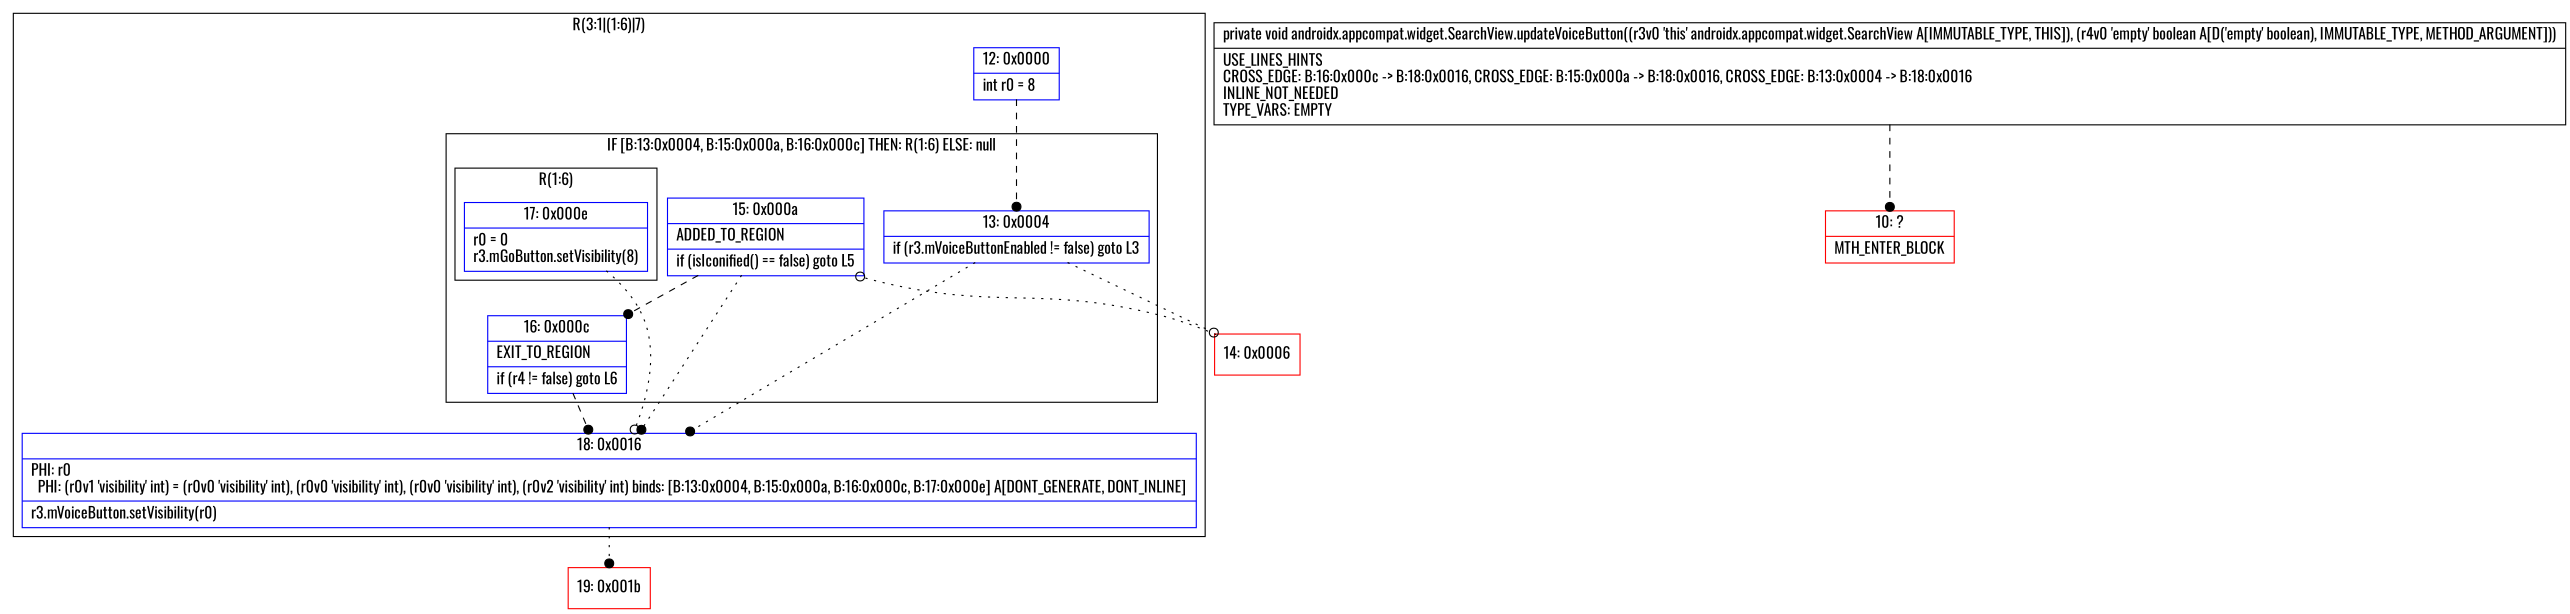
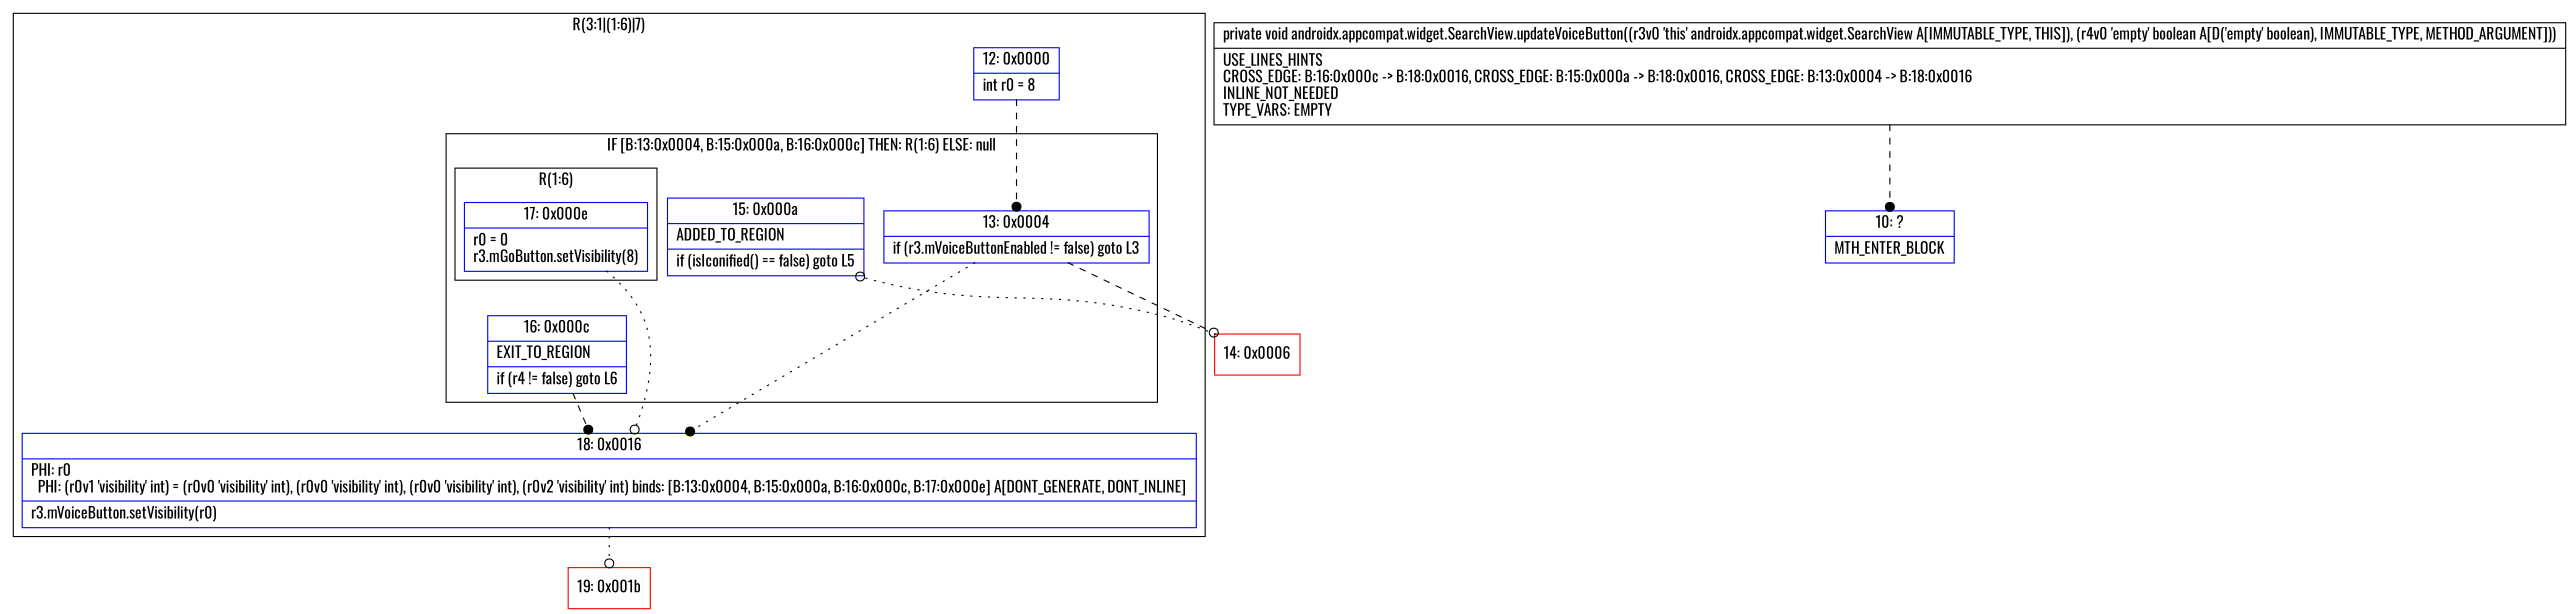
  digraph {
    fontname=Oswald
    node [color=blue fontname=Oswald shape=record]
    edge [arrowhead=dot fontname=Oswald style=dotted]
    n1 [label="{17\:\ 0x000e|r0 = 0\lr3.mGoButton.setVisibility(8)\l}"]
    n2 [label="{13\:\ 0x0004|if (r3.mVoiceButtonEnabled != false) goto L3\l}"]
    n3 [label="{15\:\ 0x000a|ADDED_TO_REGION\l|if (isIconified() == false) goto L5\l}"]
    n4 [label="{16\:\ 0x000c|EXIT_TO_REGION\l|if (r4 != false) goto L6\l}"]
    n5 [label="{12\:\ 0x0000|int r0 = 8\l}"]
    n6 [label="{18\:\ 0x0016|PHI: r0 \l  PHI: (r0v1 'visibility' int) = (r0v0 'visibility' int), (r0v0 'visibility' int), (r0v0 'visibility' int), (r0v2 'visibility' int) binds: [B:13:0x0004, B:15:0x000a, B:16:0x000c, B:17:0x000e] A[DONT_GENERATE, DONT_INLINE]\l|r3.mVoiceButton.setVisibility(r0)\l}"]
    n7 [color=red label="{14\:\ 0x0006}"]
    n8 [color=red label="{19\:\ 0x001b}"]
-   n9 [color=red label="{10\:\ ?|MTH_ENTER_BLOCK\l}"]
+   n9 [label="{10\:\ ?|MTH_ENTER_BLOCK\l}"]
    n10 [label="{private void androidx.appcompat.widget.SearchView.updateVoiceButton((r3v0 'this' androidx.appcompat.widget.SearchView A[IMMUTABLE_TYPE, THIS]), (r4v0 'empty' boolean A[D('empty' boolean), IMMUTABLE_TYPE, METHOD_ARGUMENT]))  | USE_LINES_HINTS\lCROSS_EDGE: B:16:0x000c \-\> B:18:0x0016, CROSS_EDGE: B:15:0x000a \-\> B:18:0x0016, CROSS_EDGE: B:13:0x0004 \-\> B:18:0x0016\lINLINE_NOT_NEEDED\lTYPE_VARS: EMPTY\l}" color=""]
    subgraph cluster_1 {
      label="R(3:1|(1:6)|7)"
      n5
      n6
      subgraph cluster_2 {
        label="IF [B:13:0x0004, B:15:0x000a, B:16:0x000c] THEN: R(1:6) ELSE: null"
        n2
        n3
        n4
        subgraph cluster_3 {
          label="R(1:6)"
          n1
        }
      }
    }
    n1 -> n6 [arrowhead=odot]
    n2 -> n6
-   n2 -> n7 [arrowhead=odot]
-   n3 -> n4 [style=dashed]
-   n3 -> n6
+   n2 -> n7 [arrowhead=odot style=dashed]
    n4 -> n6 [style=dashed]
    n5 -> n2 [style=dashed]
-   n6 -> n8
+   n6 -> n8 [arrowhead=odot]
    n7 -> n3 [arrowhead=odot]
    n10 -> n9 [style=dashed]
  }
